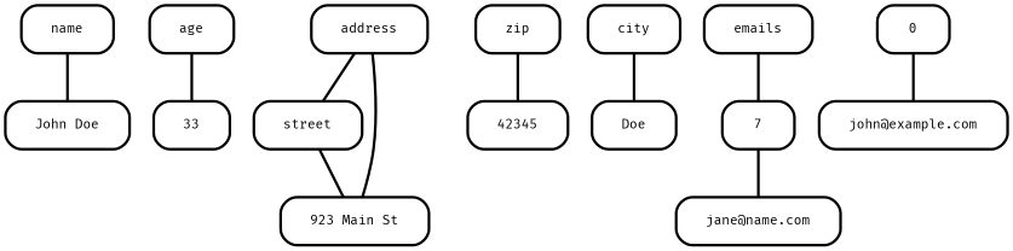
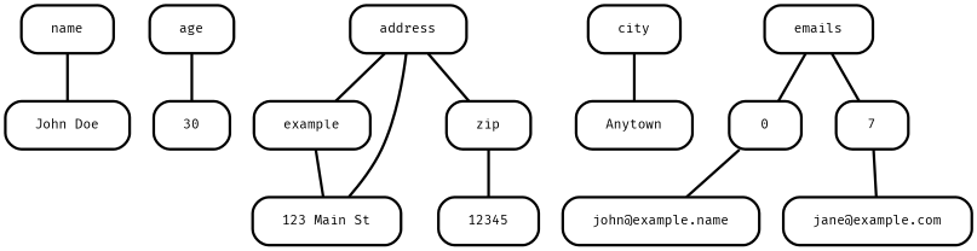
  digraph {
    rankdir=TB
    node [fillcolor="#fafafa" fontname="Fira Mono" fontsize=10 margin="0.3,0.1" penwidth=2.0 shape=box style=rounded]
    edge [arrowhead=none penwidth=2.0]
    n1 [label=name]
    n2 [label="John Doe"]
    n3 [label=age]
-   n4 [label=33]
+   n4 [label=30]
    n5 [label=address]
-   n6 [label=street]
+   n6 [label=example]
    n7 [label=zip]
-   n8 [label="923 Main St"]
+   n8 [label="123 Main St"]
    n9 [label=city]
-   n10 [label=Doe]
-   n11 [label=42345]
+   n10 [label=Anytown]
+   n11 [label=12345]
    n12 [label=emails]
    n13 [label=0]
    n14 [label=7]
-   n15 [label="john@example.com"]
-   n16 [label="jane@name.com"]
+   n15 [label="john@example.name"]
+   n16 [label="jane@example.com"]
    n1 -> n2
    n3 -> n4
    n5 -> n6
+   n5 -> n7
    n5 -> n8
    n6 -> n8
    n7 -> n11
    n9 -> n10
+   n12 -> n13
    n12 -> n14
    n13 -> n15
    n14 -> n16
  }
